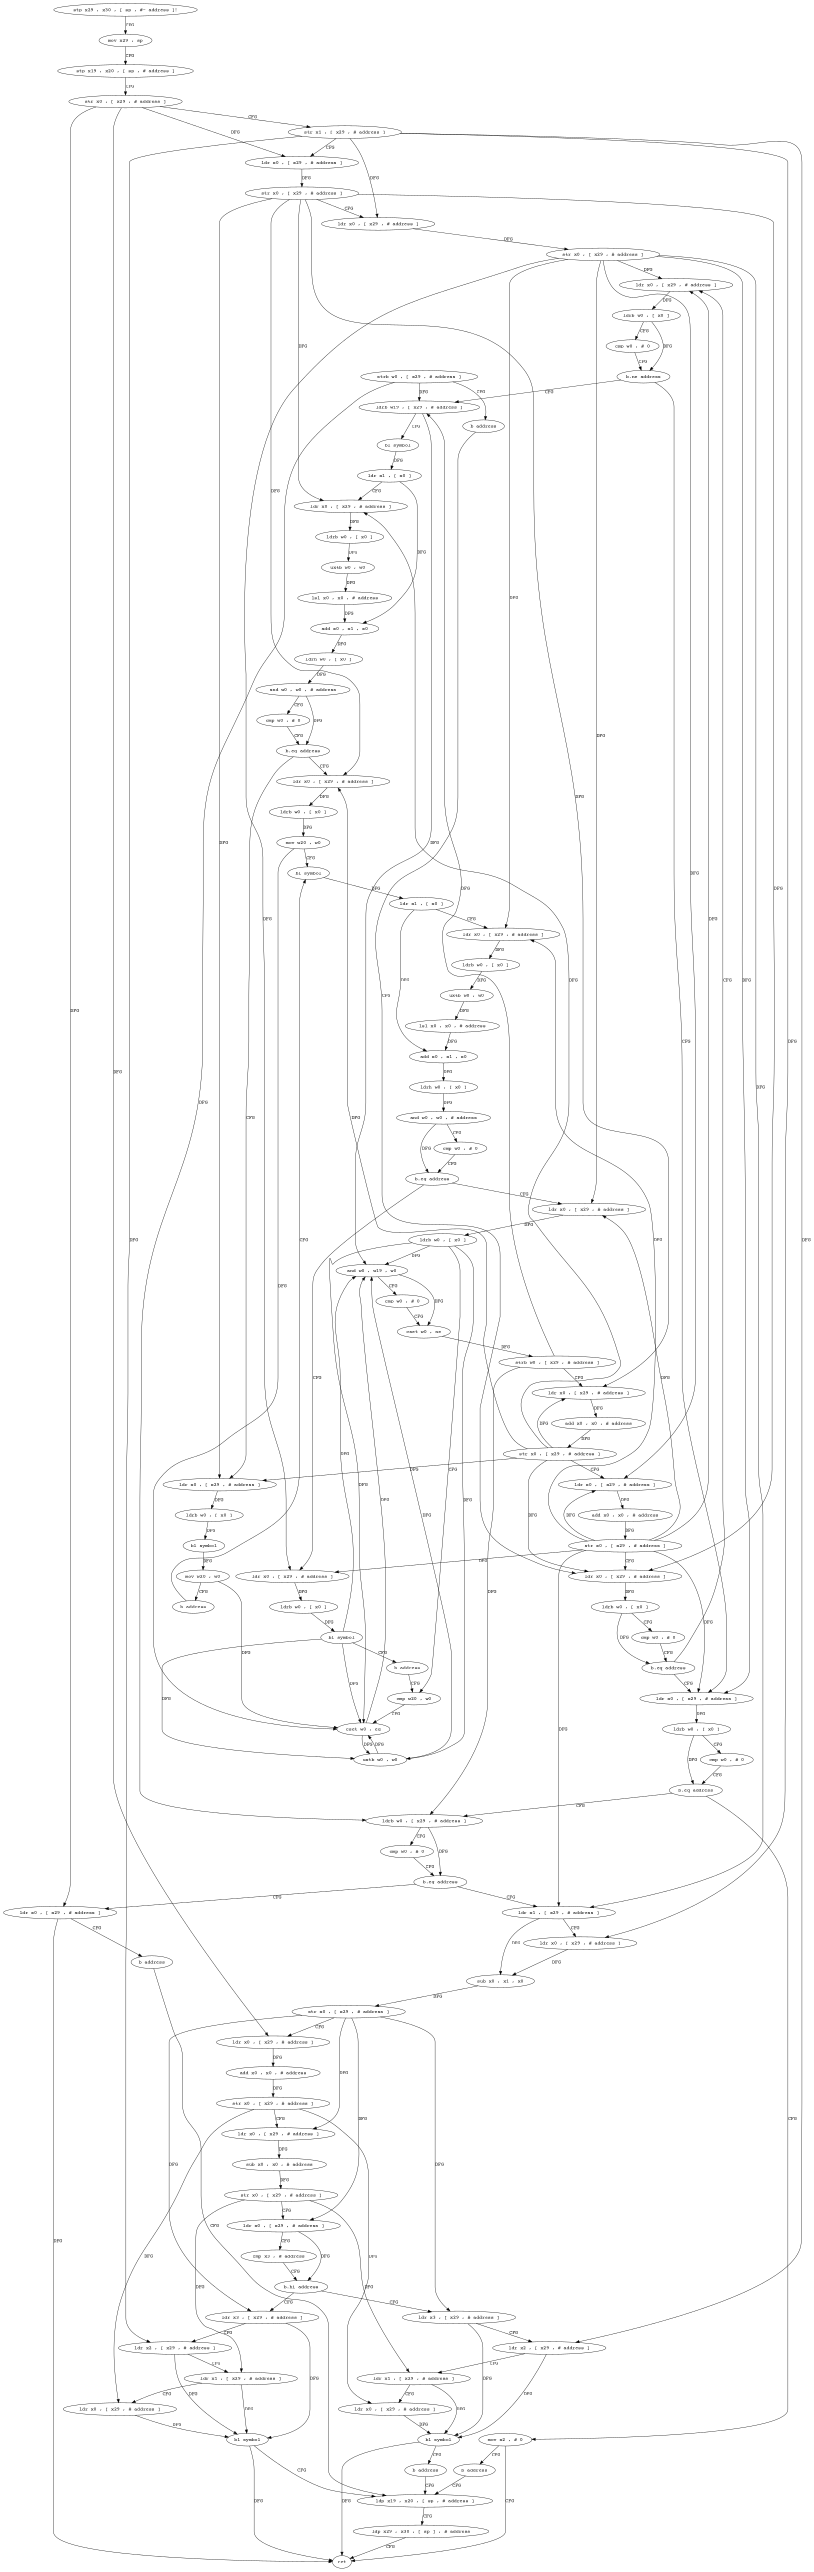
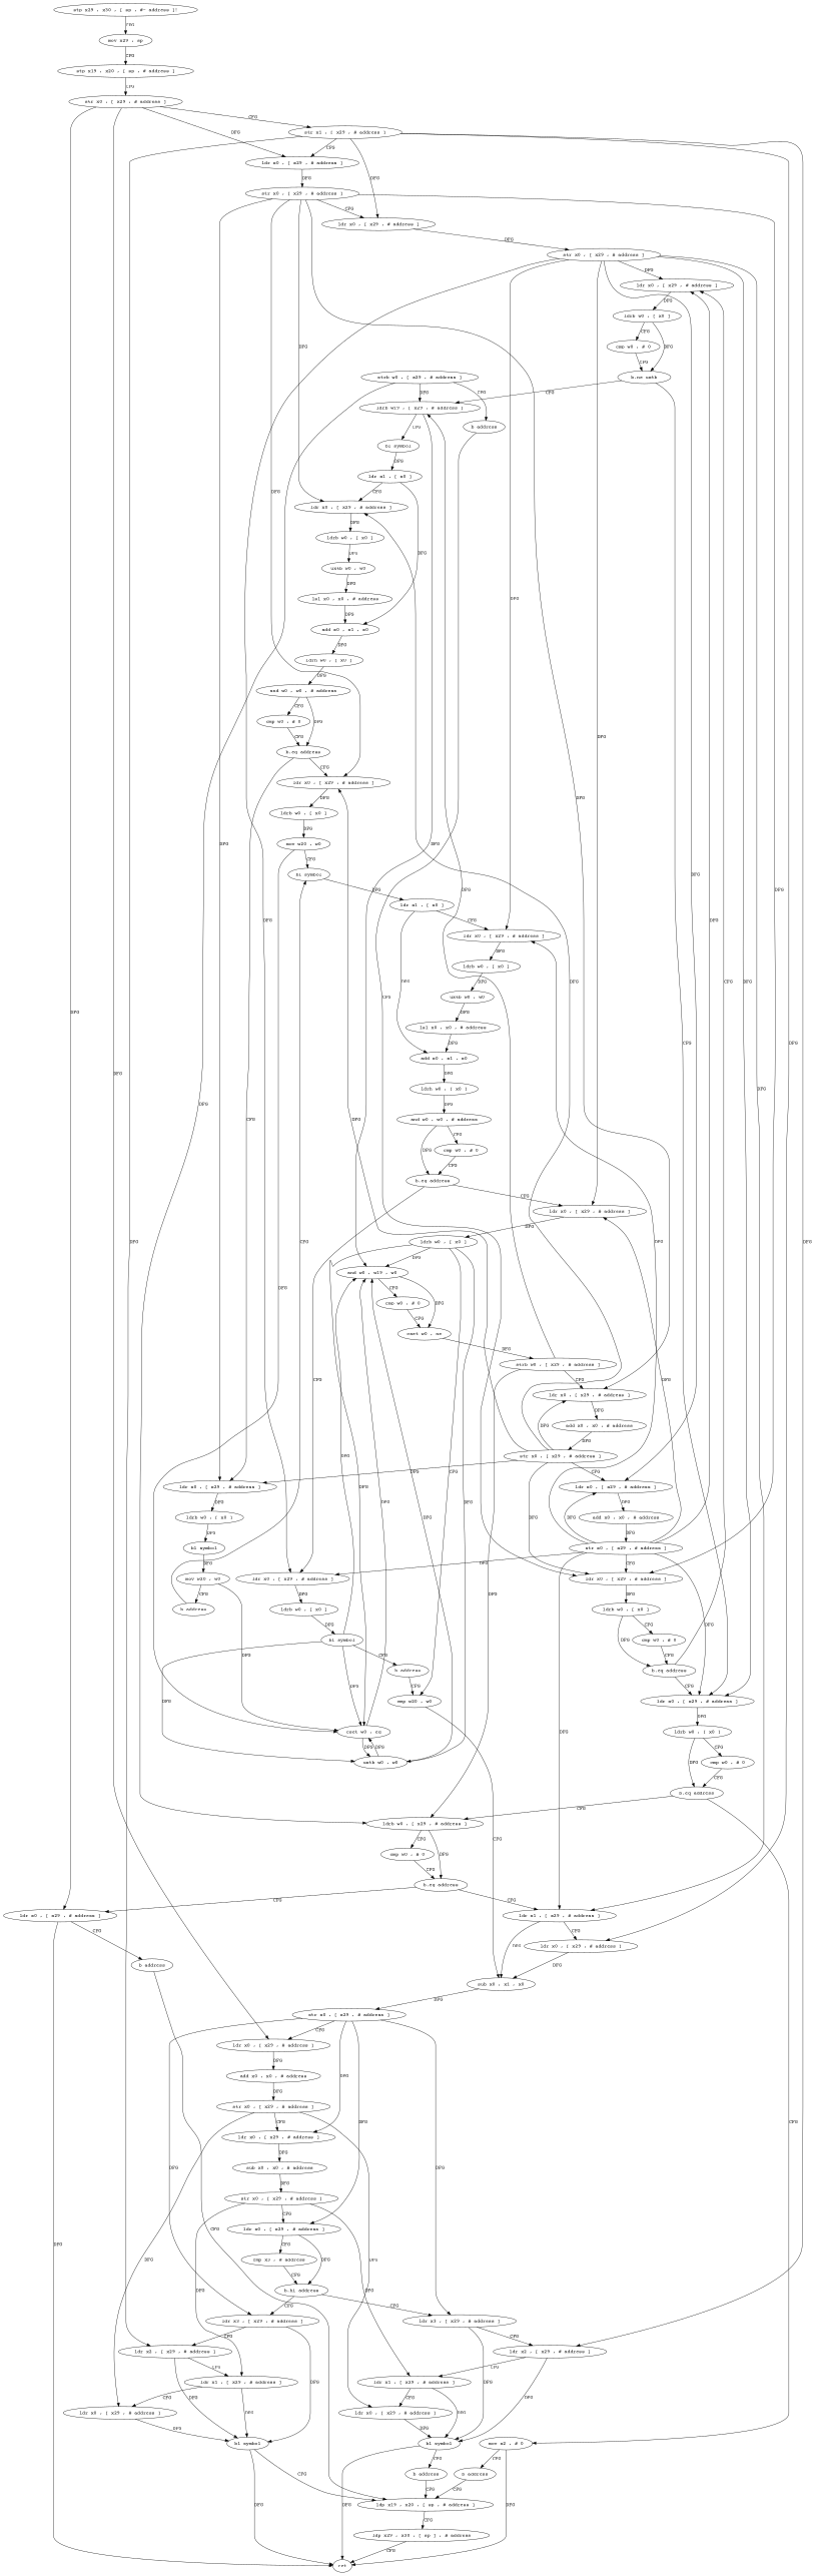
  digraph {
    fontname="Courier Prime"
    node [fontname="Courier Prime"]
    edge [fontname="Courier Prime"]
    n1 [label="stp x29 , x30 , [ sp , #- address ]!"]
    n2 [label="mov x29 , sp"]
    n3 [label="stp x19 , x20 , [ sp , # address ]"]
    n4 [label="str x0 , [ x29 , # address ]"]
    n5 [label="str x1 , [ x29 , # address ]"]
    n6 [label="ldr x0 , [ x29 , # address ]"]
    n7 [label="ldr x0 , [ x29 , # address ]"]
    n8 [label="ldr x0 , [ x29 , # address ]"]
    n9 [label="ldr x0 , [ x29 , # address ]"]
    n10 [label="ldr x0 , [ x29 , # address ]"]
    n11 [label="ldr x2 , [ x29 , # address ]"]
    n12 [label="ldr x2 , [ x29 , # address ]"]
    n13 [label="str x0 , [ x29 , # address ]"]
    n14 [label=ret]
    n15 [label="b address"]
    n16 [label="add x0 , x0 , # address"]
    n17 [label="str x0 , [ x29 , # address ]"]
    n18 [label="sub x0 , x1 , x0"]
    n19 [label="ldr x1 , [ x29 , # address ]"]
    n20 [label="bl symbol"]
    n21 [label="ldr x1 , [ x29 , # address ]"]
    n22 [label="bl symbol"]
    n23 [label="ldr x0 , [ x29 , # address ]"]
    n24 [label="ldr x0 , [ x29 , # address ]"]
    n25 [label="ldr x0 , [ x29 , # address ]"]
    n26 [label="ldr x0 , [ x29 , # address ]"]
    n27 [label="ldr x0 , [ x29 , # address ]"]
    n28 [label="ldrb w0 , [ x0 ]"]
    n29 [label="ldrb w0 , [ x0 ]"]
    n30 [label="ldrb w0 , [ x0 ]"]
    n31 [label="ldrb w0 , [ x0 ]"]
    n32 [label="add x0 , x0 , # address"]
    n33 [label="ldr x0 , [ x29 , # address ]"]
    n34 [label="ldr x0 , [ x29 , # address ]"]
    n35 [label="ldr x1 , [ x29 , # address ]"]
    n36 [label="ldr x0 , [ x29 , # address ]"]
    n37 [label="ldr x0 , [ x29 , # address ]"]
    n38 [label="ldr x0 , [ x29 , # address ]"]
    n39 [label="ldr x0 , [ x29 , # address ]"]
    n40 [label="ldrb w0 , [ x0 ]"]
    n41 [label="ldrb w0 , [ x0 ]"]
    n42 [label="ldrb w0 , [ x0 ]"]
    n43 [label="ldrb w0 , [ x0 ]"]
    n44 [label="ldrb w0 , [ x0 ]"]
    n45 [label="add x0 , x0 , # address"]
    n46 [label="strb w0 , [ x29 , # address ]"]
    n47 [label="b address"]
    n48 [label="ldrb w0 , [ x29 , # address ]"]
    n49 [label="ldrb w19 , [ x29 , # address ]"]
    n50 [label="cmp w0 , # 0"]
    n51 [label="b.eq address"]
    n52 [label="bl symbol"]
    n53 [label="and w0 , w19 , w0"]
    n54 [label="cmp w0 , # 0"]
    n55 [label="b.eq address"]
    n56 [label="cmp w0 , # 0"]
    n57 [label="b.eq address"]
    n58 [label="cmp w0 , # 0"]
-   n59 [label="b.ne address"]
+   n59 [label="b.ne uxtb"]
    n60 [label="mov x2 , # 0"]
    n61 [label="b address"]
    n62 [label="ldp x19 , x20 , [ sp , # address ]"]
    n63 [label="ldr x1 , [ x0 ]"]
    n64 [label="cmp w0 , # 0"]
    n65 [label="cset w0 , ne"]
    n66 [label="str x0 , [ x29 , # address ]"]
    n67 [label="ldp x29 , x30 , [ sp ] , # address"]
    n68 [label="add x0 , x1 , x0"]
    n69 [label="ldrh w0 , [ x0 ]"]
    n70 [label="uxtb w0 , w0"]
    n71 [label="lsl x0 , x0 , # address"]
    n72 [label="and w0 , w0 , # address"]
    n73 [label="cmp w0 , # 0"]
    n74 [label="b.eq address"]
    n75 [label="mov w20 , w0"]
    n76 [label="bl symbol"]
    n77 [label="ldr x0 , [ x29 , # address ]"]
    n78 [label="ldr x0 , [ x29 , # address ]"]
    n79 [label="ldr x3 , [ x29 , # address ]"]
    n80 [label="ldr x3 , [ x29 , # address ]"]
    n81 [label="sub x0 , x0 , # address"]
    n82 [label="cmp x3 , # address"]
    n83 [label="b.hi address"]
    n84 [label="str x0 , [ x29 , # address ]"]
    n85 [label="ldr x0 , [ x29 , # address ]"]
    n86 [label="ldr x0 , [ x29 , # address ]"]
    n87 [label="str x0 , [ x29 , # address ]"]
    n88 [label="b address"]
    n89 [label="bl symbol"]
    n90 [label="cset w0 , eq"]
    n91 [label="ldr x1 , [ x0 ]"]
    n92 [label="uxtb w0 , w0"]
    n93 [label="add x0 , x1 , x0"]
    n94 [label="mov w20 , w0"]
    n95 [label="b address"]
    n96 [label="cmp w20 , w0"]
    n97 [label="bl symbol"]
    n98 [label="b address"]
    n99 [label="ldrh w0 , [ x0 ]"]
    n100 [label="uxtb w0 , w0"]
    n101 [label="lsl x0 , x0 , # address"]
    n102 [label="and w0 , w0 , # address"]
    n103 [label="cmp w0 , # 0"]
    n104 [label="b.eq address"]
    n105 [label="strb w0 , [ x29 , # address ]"]
    n106 [label="str x0 , [ x29 , # address ]"]
    n107 [label="str x0 , [ x29 , # address ]"]
    n1 -> n2 [label=CFG]
    n2 -> n3 [label=CFG]
    n3 -> n4 [label=CFG]
    n4 -> n5 [label=CFG]
    n4 -> n6 [label=DFG]
    n4 -> n7 [label=DFG]
    n4 -> n8 [label=DFG]
    n5 -> n6 [label=CFG]
    n5 -> n9 [label=DFG]
    n5 -> n10 [label=DFG]
    n5 -> n11 [label=DFG]
    n5 -> n12 [label=DFG]
    n6 -> n13 [label=DFG]
    n7 -> n14 [label=DFG]
    n7 -> n15 [label=CFG]
    n8 -> n16 [label=DFG]
    n9 -> n17 [label=DFG]
    n10 -> n18 [label=DFG]
    n11 -> n19 [label=CFG]
    n11 -> n20 [label=DFG]
    n12 -> n21 [label=CFG]
    n12 -> n22 [label=DFG]
    n13 -> n9 [label=CFG]
    n13 -> n23 [label=DFG]
    n13 -> n24 [label=DFG]
    n13 -> n25 [label=DFG]
    n13 -> n26 [label=DFG]
    n13 -> n27 [label=DFG]
    n15 -> n62 [label=CFG]
    n16 -> n84 [label=DFG]
    n17 -> n33 [label=DFG]
    n17 -> n34 [label=DFG]
    n17 -> n35 [label=DFG]
    n17 -> n36 [label=DFG]
    n17 -> n37 [label=DFG]
    n17 -> n38 [label=DFG]
    n17 -> n39 [label=DFG]
    n18 -> n66 [label=DFG]
    n19 -> n20 [label=DFG]
    n19 -> n85 [label=CFG]
    n20 -> n14 [label=DFG]
    n20 -> n62 [label=CFG]
    n21 -> n22 [label=DFG]
    n21 -> n86 [label=CFG]
    n22 -> n14 [label=DFG]
    n22 -> n88 [label=CFG]
    n23 -> n28 [label=DFG]
    n24 -> n29 [label=DFG]
    n25 -> n30 [label=DFG]
    n26 -> n31 [label=DFG]
    n27 -> n32 [label=DFG]
    n28 -> n54 [label=CFG]
    n28 -> n55 [label=DFG]
    n29 -> n70 [label=DFG]
    n30 -> n75 [label=DFG]
    n31 -> n76 [label=DFG]
    n32 -> n106 [label=DFG]
    n33 -> n40 [label=DFG]
    n34 -> n41 [label=DFG]
    n35 -> n10 [label=CFG]
    n35 -> n18 [label=DFG]
    n36 -> n42 [label=DFG]
    n37 -> n43 [label=DFG]
    n38 -> n44 [label=DFG]
    n39 -> n45 [label=DFG]
    n40 -> n56 [label=CFG]
    n40 -> n57 [label=DFG]
    n41 -> n58 [label=CFG]
    n41 -> n59 [label=DFG]
    n42 -> n53 [label=DFG]
    n42 -> n90 [label=DFG]
    n42 -> n92 [label=DFG]
    n42 -> n96 [label=CFG]
    n43 -> n97 [label=DFG]
    n44 -> n100 [label=DFG]
    n45 -> n107 [label=DFG]
    n46 -> n47 [label=CFG]
    n46 -> n48 [label=DFG]
    n46 -> n49 [label=DFG]
    n47 -> n23 [label=CFG]
    n48 -> n50 [label=CFG]
    n48 -> n51 [label=DFG]
    n49 -> n52 [label=CFG]
    n49 -> n53 [label=DFG]
    n50 -> n51 [label=CFG]
    n51 -> n7 [label=CFG]
    n51 -> n35 [label=CFG]
    n52 -> n63 [label=DFG]
    n53 -> n64 [label=CFG]
    n53 -> n65 [label=DFG]
    n54 -> n55 [label=CFG]
    n55 -> n33 [label=CFG]
    n55 -> n34 [label=CFG]
    n56 -> n57 [label=CFG]
    n57 -> n48 [label=CFG]
    n57 -> n60 [label=CFG]
    n58 -> n59 [label=CFG]
    n59 -> n33 [label=CFG]
    n59 -> n49 [label=CFG]
-   n60 -> n14 [label=CFG]
+   n60 -> n14 [label=DFG]
    n60 -> n61 [label=CFG]
    n61 -> n62 [label=CFG]
    n62 -> n67 [label=CFG]
    n63 -> n24 [label=CFG]
    n63 -> n68 [label=DFG]
    n64 -> n65 [label=CFG]
    n65 -> n105 [label=DFG]
    n66 -> n8 [label=CFG]
    n66 -> n77 [label=DFG]
    n66 -> n78 [label=DFG]
    n66 -> n79 [label=DFG]
    n66 -> n80 [label=DFG]
    n67 -> n14 [label=CFG]
    n68 -> n69 [label=DFG]
    n69 -> n72 [label=DFG]
    n70 -> n71 [label=DFG]
    n71 -> n68 [label=DFG]
    n72 -> n73 [label=CFG]
    n72 -> n74 [label=DFG]
    n73 -> n74 [label=CFG]
    n74 -> n25 [label=CFG]
    n74 -> n26 [label=CFG]
    n75 -> n89 [label=CFG]
    n75 -> n90 [label=DFG]
    n76 -> n94 [label=DFG]
    n77 -> n81 [label=DFG]
    n78 -> n82 [label=CFG]
    n78 -> n83 [label=DFG]
    n79 -> n11 [label=CFG]
    n79 -> n20 [label=DFG]
    n80 -> n12 [label=CFG]
    n80 -> n22 [label=DFG]
    n81 -> n87 [label=DFG]
    n82 -> n83 [label=CFG]
    n83 -> n79 [label=CFG]
    n83 -> n80 [label=CFG]
    n84 -> n77 [label=CFG]
    n84 -> n85 [label=DFG]
    n84 -> n86 [label=DFG]
    n85 -> n20 [label=DFG]
    n86 -> n22 [label=DFG]
    n87 -> n19 [label=DFG]
    n87 -> n21 [label=DFG]
    n87 -> n78 [label=CFG]
    n88 -> n62 [label=CFG]
    n89 -> n91 [label=DFG]
    n90 -> n53 [label=DFG]
    n90 -> n92 [label=DFG]
    n91 -> n38 [label=CFG]
    n91 -> n93 [label=DFG]
    n92 -> n53 [label=DFG]
    n92 -> n90 [label=DFG]
    n93 -> n99 [label=DFG]
    n94 -> n90 [label=DFG]
    n94 -> n95 [label=CFG]
    n95 -> n89 [label=CFG]
-   n96 -> n90 [label=CFG]
+   n96 -> n18 [label=CFG]
    n97 -> n53 [label=DFG]
    n97 -> n90 [label=DFG]
    n97 -> n92 [label=DFG]
    n97 -> n98 [label=CFG]
    n98 -> n96 [label=CFG]
    n99 -> n102 [label=DFG]
    n100 -> n101 [label=DFG]
    n101 -> n93 [label=DFG]
    n102 -> n103 [label=CFG]
    n102 -> n104 [label=DFG]
    n103 -> n104 [label=CFG]
    n104 -> n36 [label=CFG]
    n104 -> n37 [label=CFG]
    n105 -> n27 [label=CFG]
    n105 -> n48 [label=DFG]
    n105 -> n49 [label=DFG]
    n106 -> n23 [label=DFG]
    n106 -> n24 [label=DFG]
    n106 -> n25 [label=DFG]
    n106 -> n26 [label=DFG]
    n106 -> n27 [label=DFG]
    n106 -> n39 [label=CFG]
    n107 -> n23 [label=CFG]
    n107 -> n33 [label=DFG]
    n107 -> n34 [label=DFG]
    n107 -> n35 [label=DFG]
    n107 -> n36 [label=DFG]
    n107 -> n37 [label=DFG]
    n107 -> n38 [label=DFG]
    n107 -> n39 [label=DFG]
  }
